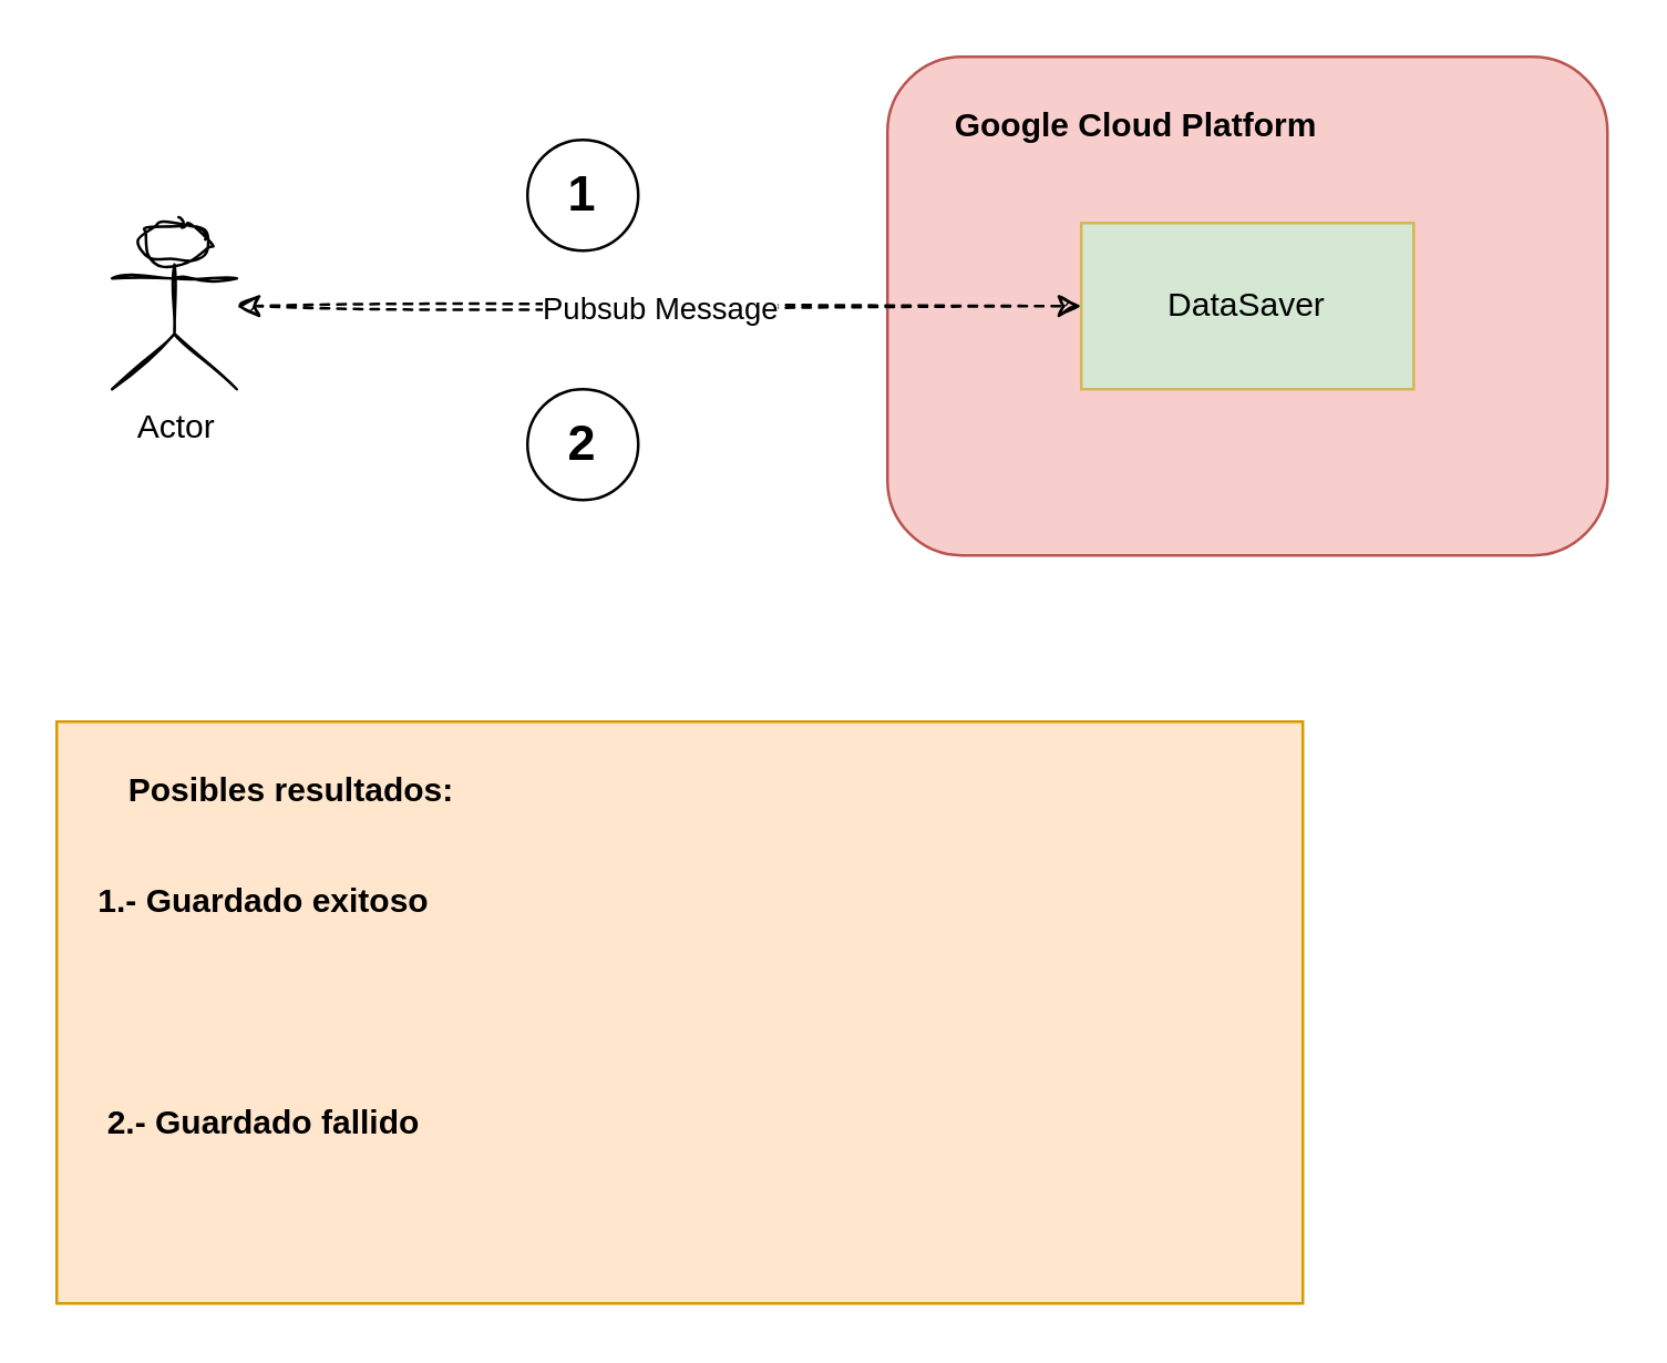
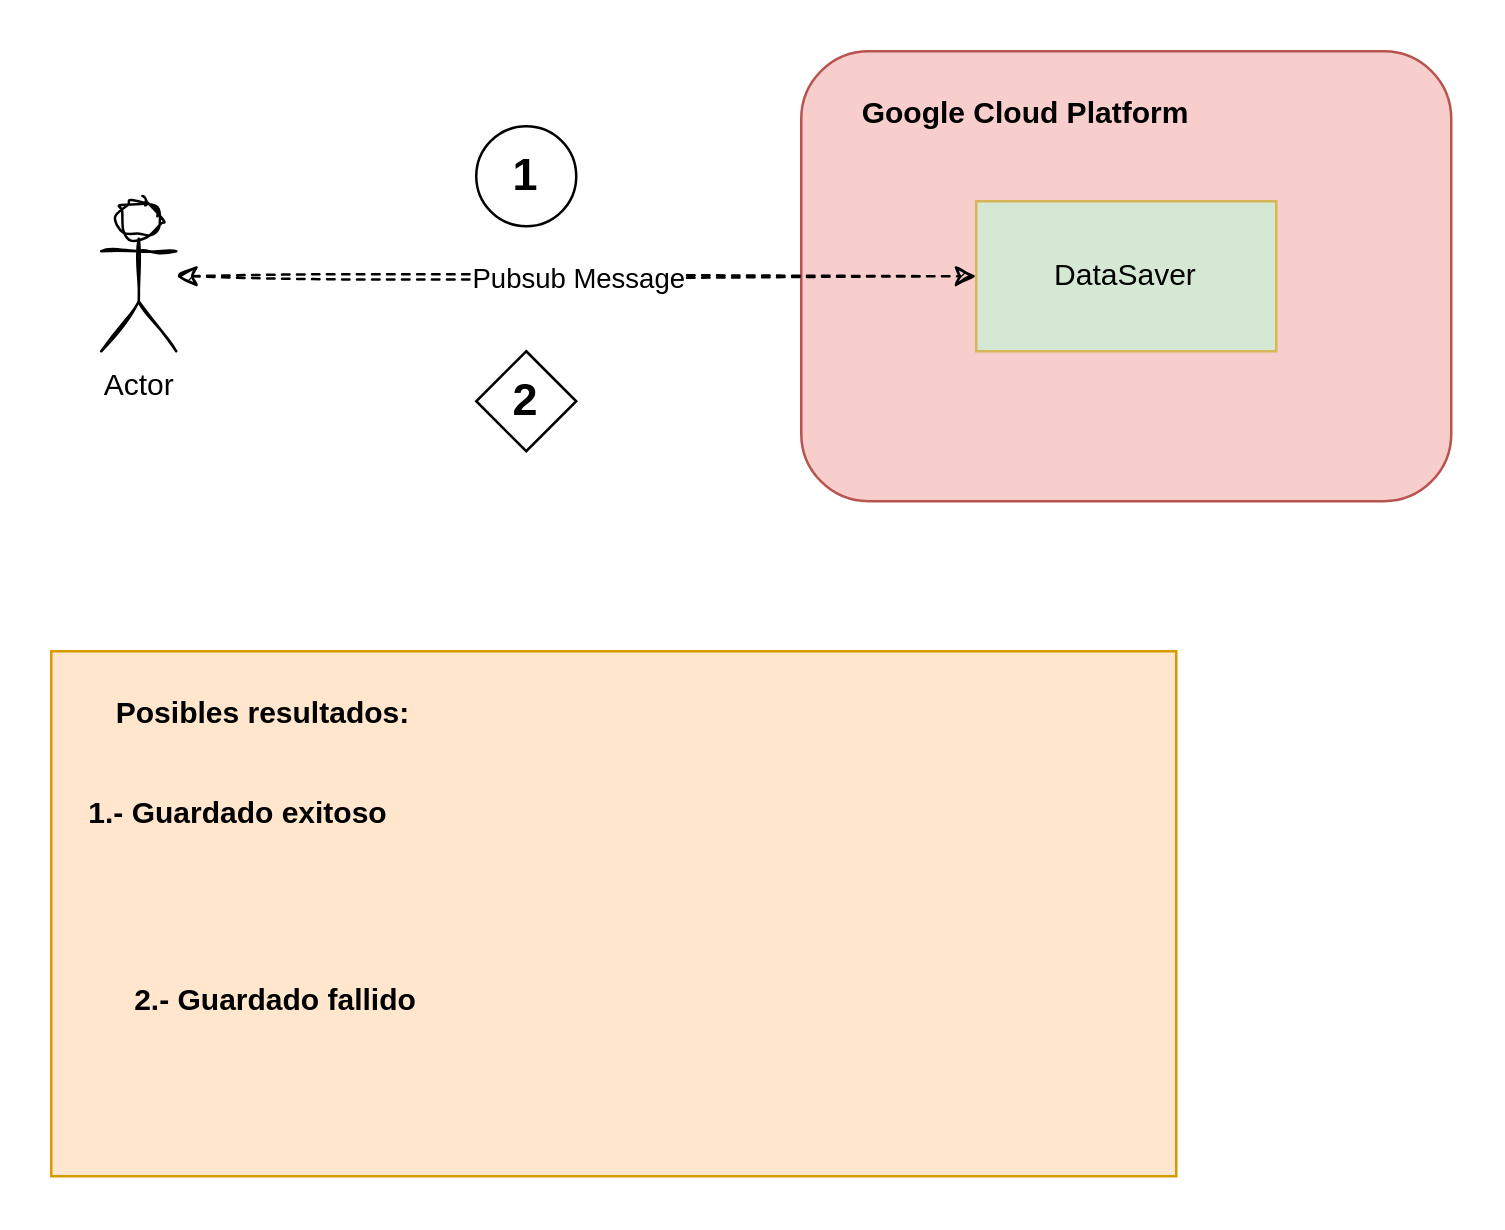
  <mxCell id="0" />
  <mxCell id="1" parent="0" />
  <mxCell id="2" value="" style="rounded=1;whiteSpace=wrap;html=1;fillColor=#f8cecc;strokeColor=#b85450;" vertex="1" parent="1"><mxGeometry x="320" y="20" width="260" height="180" as="geometry" /></mxCell>
- <mxCell id="3" value="Actor" style="shape=umlActor;verticalLabelPosition=bottom;verticalAlign=top;html=1;outlineConnect=0;sketch=1;curveFitting=1;jiggle=2;" vertex="1" parent="1"><mxGeometry x="40" y="80" width="45" height="60" as="geometry" /></mxCell>
+ <mxCell id="3" value="Actor" style="shape=umlActor;verticalLabelPosition=bottom;verticalAlign=top;html=1;outlineConnect=0;sketch=1;curveFitting=1;jiggle=2;" vertex="1" parent="1"><mxGeometry x="40" y="80" width="30" height="60" as="geometry" /></mxCell>
  <mxCell id="4" value="DataSaver" style="rounded=0;whiteSpace=wrap;html=1;fillColor=#d5e8d4;strokeColor=#d6b656;fillStyle=auto;glass=0;shadow=0;" vertex="1" parent="1"><mxGeometry x="390" y="80" width="120" height="60" as="geometry" /></mxCell>
  <mxCell id="5" value="" style="endArrow=classic;startArrow=classic;html=1;rounded=0;entryX=0;entryY=0.5;entryDx=0;entryDy=0;sketch=1;curveFitting=1;jiggle=2;dashed=1;" edge="1" parent="1" source="3" target="4"><mxGeometry width="50" height="50" relative="1" as="geometry"><mxPoint x="270" y="160" as="sourcePoint" /><mxPoint x="320" y="110" as="targetPoint" /></mxGeometry></mxCell>
  <mxCell id="6" value="Pubsub Message" style="edgeLabel;html=1;align=center;verticalAlign=middle;resizable=0;points=[];" vertex="1" connectable="0" parent="5"><mxGeometry x="0.119" y="-3" relative="1" as="geometry"><mxPoint x="-19" y="-3" as="offset" /></mxGeometry></mxCell>
  <mxCell id="7" value="&lt;b&gt;Google Cloud Platform&lt;/b&gt;" style="text;html=1;strokeColor=none;fillColor=none;align=center;verticalAlign=middle;whiteSpace=wrap;rounded=0;" vertex="1" parent="1"><mxGeometry x="340" y="30" width="140" height="30" as="geometry" /></mxCell>
  <mxCell id="8" value="&lt;b&gt;&lt;font style=&quot;font-size: 18px;&quot;&gt;1&lt;/font&gt;&lt;/b&gt;" style="ellipse;whiteSpace=wrap;html=1;aspect=fixed;" vertex="1" parent="1"><mxGeometry x="190" y="50" width="40" height="40" as="geometry" /></mxCell>
- <mxCell id="9" value="&lt;font size=&quot;1&quot;&gt;&lt;b style=&quot;font-size: 18px;&quot;&gt;2&lt;/b&gt;&lt;/font&gt;" style="ellipse;whiteSpace=wrap;html=1;aspect=fixed;" vertex="1" parent="1"><mxGeometry x="190" y="140" width="40" height="40" as="geometry" /></mxCell>
+ <mxCell id="9" value="&lt;font size=&quot;1&quot;&gt;&lt;b style=&quot;font-size: 18px;&quot;&gt;2&lt;/b&gt;&lt;/font&gt;" style="rhombus;whiteSpace=wrap;html=1;aspect=fixed;" vertex="1" parent="1"><mxGeometry x="190" y="140" width="40" height="40" as="geometry" /></mxCell>
  <mxCell id="10" value="" style="text;html=1;strokeColor=#d79b00;fillColor=#ffe6cc;align=center;verticalAlign=middle;whiteSpace=wrap;rounded=0;" vertex="1" parent="1"><mxGeometry x="20" y="260" width="450" height="210" as="geometry" /></mxCell>
  <mxCell id="11" value="&lt;b&gt;Posibles resultados:&lt;/b&gt;" style="text;html=1;strokeColor=none;fillColor=none;align=center;verticalAlign=middle;whiteSpace=wrap;rounded=0;" vertex="1" parent="1"><mxGeometry x="30" y="270" width="150" height="30" as="geometry" /></mxCell>
  <mxCell id="12" value="&lt;b&gt;1.- Guardado exitoso&lt;/b&gt;" style="text;html=1;strokeColor=none;fillColor=none;align=center;verticalAlign=middle;whiteSpace=wrap;rounded=0;" vertex="1" parent="1"><mxGeometry x="30" y="310" width="130" height="30" as="geometry" /></mxCell>
- <mxCell id="13" value="&lt;b&gt;2.- Guardado fallido&lt;/b&gt;" style="text;html=1;strokeColor=none;fillColor=none;align=center;verticalAlign=middle;whiteSpace=wrap;rounded=0;" vertex="1" parent="1"><mxGeometry x="35" y="390" width="120" height="30" as="geometry" /></mxCell>
+ <mxCell id="13" value="&lt;b&gt;2.- Guardado fallido&lt;/b&gt;" style="text;html=1;strokeColor=none;fillColor=none;align=center;verticalAlign=middle;whiteSpace=wrap;rounded=0;" vertex="1" parent="1"><mxGeometry x="50" y="385" width="120" height="30" as="geometry" /></mxCell>
